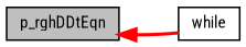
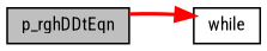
  digraph {
    rankdir=LR
    fontname="Roboto Condensed"
    node [color=black fontname="Roboto Condensed" fontsize=10 shape=record]
    n1 [fillcolor=grey75 fontcolor=black height=0.2 label=p_rghDDtEqn style=filled width=0.4]
    n2 [height=0.2 label=while width=0.4]
-   n1 -> n2 [color=red dir=back fontname="Roboto Condensed" fontsize=10 labelfontname=Helvetica labelfontsize=10 style=bold]
+   n2 -> n1 [color=red dir=back fontname="Roboto Condensed" fontsize=10 labelfontname=Helvetica labelfontsize=10 style=bold]
  }
